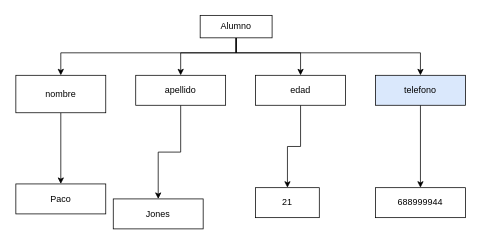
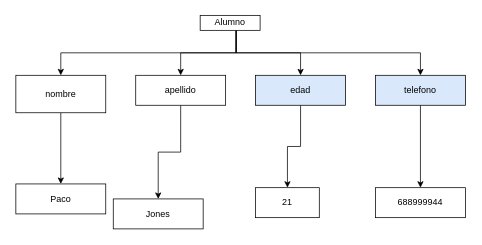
  <mxCell id="0" />
  <mxCell id="1" parent="0" />
  <mxCell id="2" style="edgeStyle=orthogonalEdgeStyle;rounded=0;orthogonalLoop=1;jettySize=auto;html=1;" edge="1" parent="1" source="6" target="12"><mxGeometry relative="1" as="geometry"><Array as="points"><mxPoint x="314" y="70" /><mxPoint x="400" y="70" /></Array></mxGeometry></mxCell>
  <mxCell id="3" style="edgeStyle=orthogonalEdgeStyle;rounded=0;orthogonalLoop=1;jettySize=auto;html=1;" edge="1" parent="1" source="6" target="14"><mxGeometry relative="1" as="geometry"><Array as="points"><mxPoint x="314" y="70" /><mxPoint x="560" y="70" /></Array></mxGeometry></mxCell>
  <mxCell id="4" style="edgeStyle=orthogonalEdgeStyle;rounded=0;orthogonalLoop=1;jettySize=auto;html=1;" edge="1" parent="1" source="6" target="8"><mxGeometry relative="1" as="geometry"><Array as="points"><mxPoint x="314" y="70" /><mxPoint x="240" y="70" /></Array></mxGeometry></mxCell>
  <mxCell id="5" style="edgeStyle=orthogonalEdgeStyle;rounded=0;orthogonalLoop=1;jettySize=auto;html=1;" edge="1" parent="1" source="6" target="10"><mxGeometry relative="1" as="geometry"><Array as="points"><mxPoint x="314" y="70" /><mxPoint x="80" y="70" /></Array></mxGeometry></mxCell>
- <mxCell id="6" value="Alumno" style="rounded=0;whiteSpace=wrap;html=1;" parent="1" vertex="1"><mxGeometry x="266" y="20" width="96" height="30" as="geometry" /></mxCell>
+ <mxCell id="6" value="Alumno" style="rounded=0;whiteSpace=wrap;html=1;" parent="1" vertex="1"><mxGeometry x="266" y="20" width="80" height="20" as="geometry" /></mxCell>
  <mxCell id="7" style="edgeStyle=orthogonalEdgeStyle;rounded=0;orthogonalLoop=1;jettySize=auto;html=1;" edge="1" parent="1" source="8" target="16"><mxGeometry relative="1" as="geometry" /></mxCell>
  <mxCell id="8" value="apellido" style="whiteSpace=wrap;html=1;" parent="1" vertex="1"><mxGeometry x="180" y="100" width="120" height="40" as="geometry" /></mxCell>
  <mxCell id="9" style="edgeStyle=orthogonalEdgeStyle;rounded=0;orthogonalLoop=1;jettySize=auto;html=1;" edge="1" parent="1" source="10" target="15"><mxGeometry relative="1" as="geometry" /></mxCell>
  <mxCell id="10" value="nombre" style="whiteSpace=wrap;html=1;" parent="1" vertex="1"><mxGeometry x="20" y="100" width="120" height="50" as="geometry" /></mxCell>
  <mxCell id="11" style="edgeStyle=orthogonalEdgeStyle;rounded=0;orthogonalLoop=1;jettySize=auto;html=1;" edge="1" parent="1" source="12" target="17"><mxGeometry relative="1" as="geometry" /></mxCell>
- <mxCell id="12" value="edad" style="whiteSpace=wrap;html=1;" parent="1" vertex="1"><mxGeometry x="340" y="100" width="120" height="40" as="geometry" /></mxCell>
+ <mxCell id="12" value="edad" style="whiteSpace=wrap;html=1;fillColor=#dae8fc;" parent="1" vertex="1"><mxGeometry x="340" y="100" width="120" height="40" as="geometry" /></mxCell>
  <mxCell id="13" style="edgeStyle=orthogonalEdgeStyle;rounded=0;orthogonalLoop=1;jettySize=auto;html=1;" edge="1" parent="1" source="14" target="18"><mxGeometry relative="1" as="geometry" /></mxCell>
  <mxCell id="14" value="telefono" style="whiteSpace=wrap;html=1;fillColor=#dae8fc;" parent="1" vertex="1"><mxGeometry x="500" y="100" width="120" height="40" as="geometry" /></mxCell>
  <mxCell id="15" value="Paco" style="whiteSpace=wrap;html=1;" vertex="1" parent="1"><mxGeometry x="20" y="245" width="120" height="40" as="geometry" /></mxCell>
  <mxCell id="16" value="Jones" style="whiteSpace=wrap;html=1;" vertex="1" parent="1"><mxGeometry x="150" y="265" width="120" height="40" as="geometry" /></mxCell>
  <mxCell id="17" value="21" style="whiteSpace=wrap;html=1;" vertex="1" parent="1"><mxGeometry x="340" y="250" width="85" height="40" as="geometry" /></mxCell>
  <mxCell id="18" value="688999944" style="whiteSpace=wrap;html=1;" vertex="1" parent="1"><mxGeometry x="500" y="250" width="120" height="40" as="geometry" /></mxCell>
